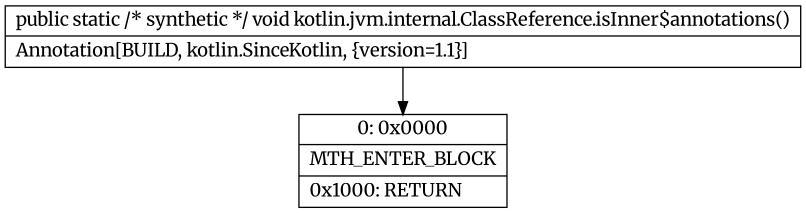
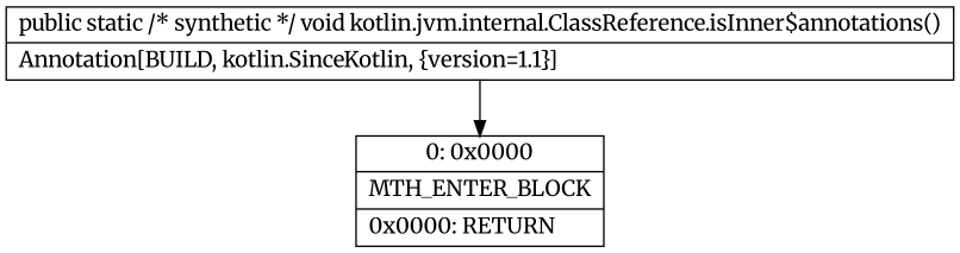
  digraph {
    fontname=Merriweather
    node [shape=record fontname=Merriweather]
-   n1 [label="{0\:\ 0x0000|MTH_ENTER_BLOCK\l|0x1000: RETURN   \l}"]
+   n1 [label="{0\:\ 0x0000|MTH_ENTER_BLOCK\l|0x0000: RETURN   \l}"]
    n2 [label="{public static \/* synthetic *\/ void kotlin.jvm.internal.ClassReference.isInner$annotations()  | Annotation[BUILD, kotlin.SinceKotlin, \{version=1.1\}]\l}"]
    n2 -> n1 [fontname=Merriweather]
  }
